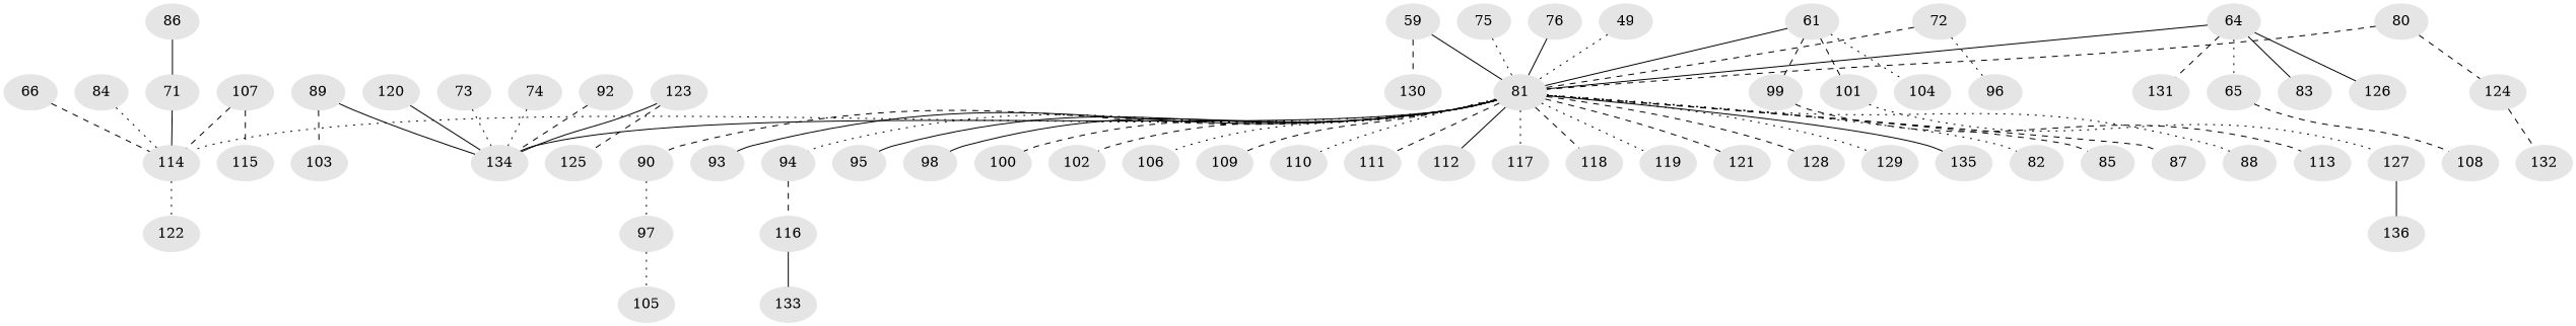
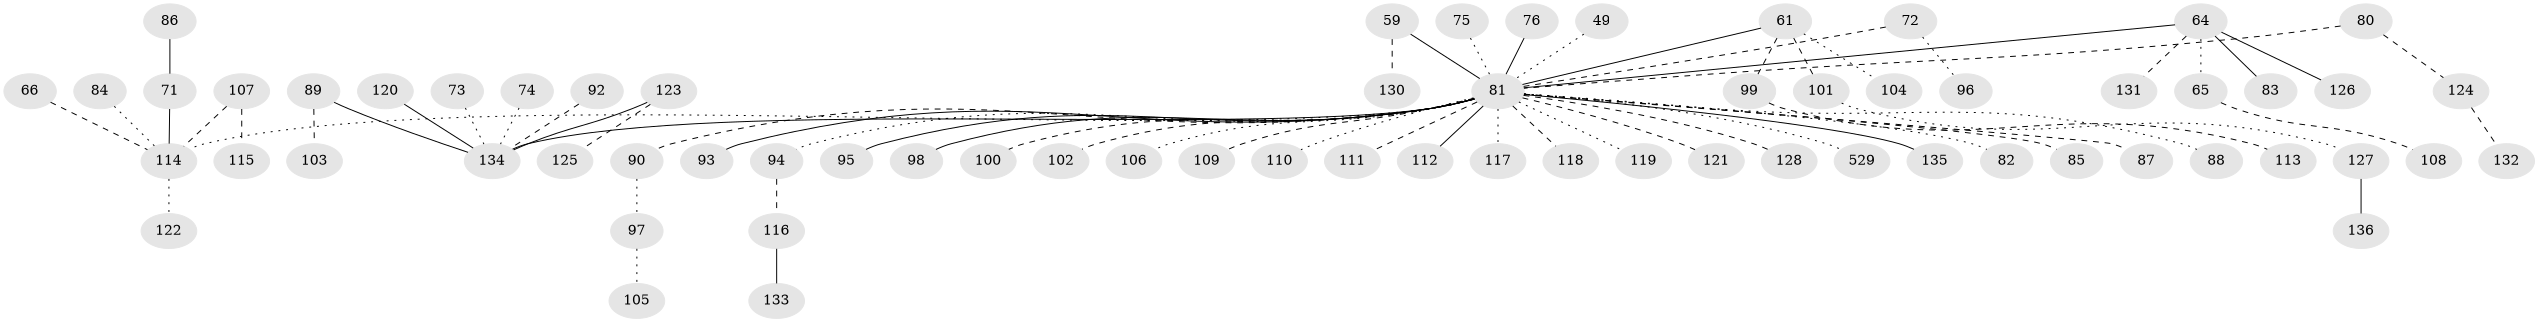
  graph {
    node [color=gray90 style=filled]
    edge [style=dashed]
    81 [super="+25+77+34+22+30+33+32+62+47+38+35+42+44+43+46+48+49+53+50+52+54+58+60+57+63+67+69+70+71+78"]
    114 [super="+19+68"]
    134 [super="+16+40+56"]
    82
    85
    87
    88
    90
    93
    94
    95
    98
    100
    102
    106
    109
    110
    111
    112
    117
    118
    119
    121
    128
-   129
+   129 [label=529]
    135
    59
    130
    61
    99
    101
    104
    113
    127
    64 [super="+55"]
    65
    83
    126
    131
    108
    122
    66
    72
    96
    73
    74
    75
    76
    n49 [label=49]
    80
    124
    132
    97
    116
    84
    n56 [label=71 super="+41"]
    86
    89
    103
    105
    92
    133
    136
    107
    115
    120
    123 [super="+31"]
    125
    81 -- 114 [style=dotted]
    81 -- 134 [style=solid]
    81 -- 82 [style=dotted]
    81 -- 85
    81 -- 87
    81 -- 88 [style=dotted]
    81 -- 90
    81 -- 93 [style=solid]
    81 -- 94 [style=dotted]
    81 -- 95 [style=solid]
    81 -- 98 [style=solid]
    81 -- 100
    81 -- 102
    81 -- 106 [style=dotted]
    81 -- 109
    81 -- 110 [style=dotted]
    81 -- 111
    81 -- 112 [style=solid]
    81 -- 117 [style=dotted]
    81 -- 118
    81 -- 119 [style=dotted]
    81 -- 121
    81 -- 128
    81 -- 129 [style=dotted]
    81 -- 135 [style=solid]
    114 -- 122 [style=dotted]
    90 -- 97 [style=dotted]
    94 -- 116
    59 -- 81 [style=solid]
    59 -- 130
    61 -- 81 [style=solid]
    61 -- 99
    61 -- 101
    61 -- 104 [style=dotted]
    99 -- 113
    101 -- 127 [style=dotted]
    127 -- 136 [style=solid]
    64 -- 81 [style=solid]
    64 -- 65 [style=dotted]
    64 -- 83 [style=solid]
    64 -- 126 [style=solid]
    64 -- 131
    65 -- 108
    66 -- 114
    72 -- 81
    72 -- 96 [style=dotted]
    73 -- 134 [style=dotted]
    74 -- 134 [style=dotted]
    75 -- 81 [style=dotted]
    76 -- 81 [style=solid]
    n49 -- 81 [style=dotted]
    80 -- 81
    80 -- 124
    124 -- 132
    97 -- 105 [style=dotted]
    116 -- 133 [style=solid]
    84 -- 114 [style=dotted]
    n56 -- 114 [style=solid]
    86 -- n56 [style=solid]
    89 -- 134 [style=solid]
    89 -- 103
    92 -- 134
    107 -- 114
    107 -- 115
    120 -- 134 [style=solid]
    123 -- 134 [style=solid]
    123 -- 125
  }
